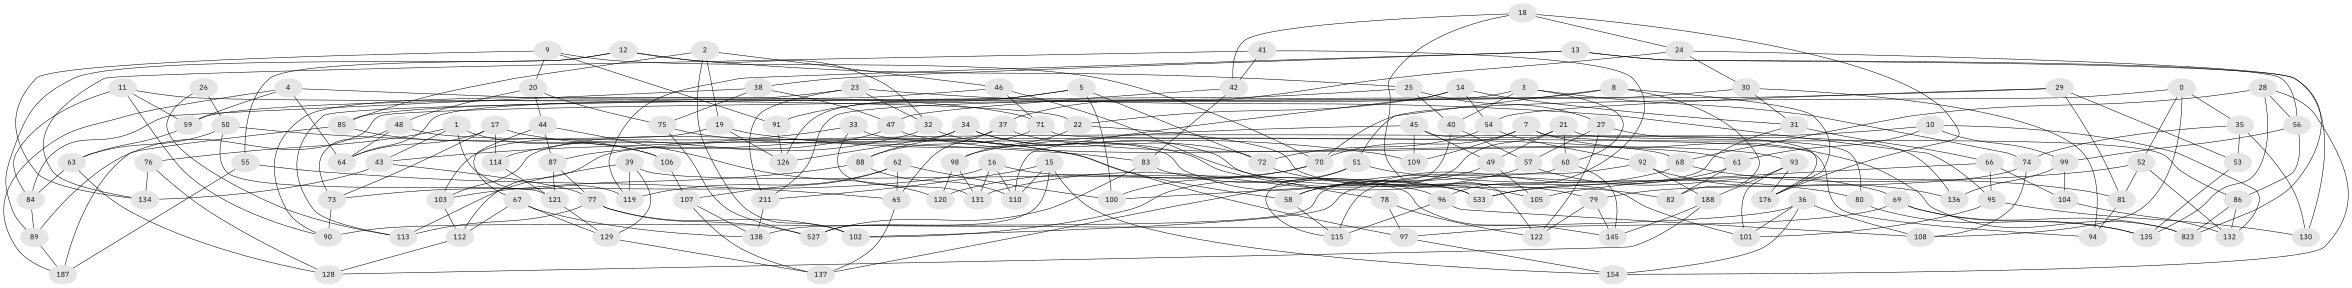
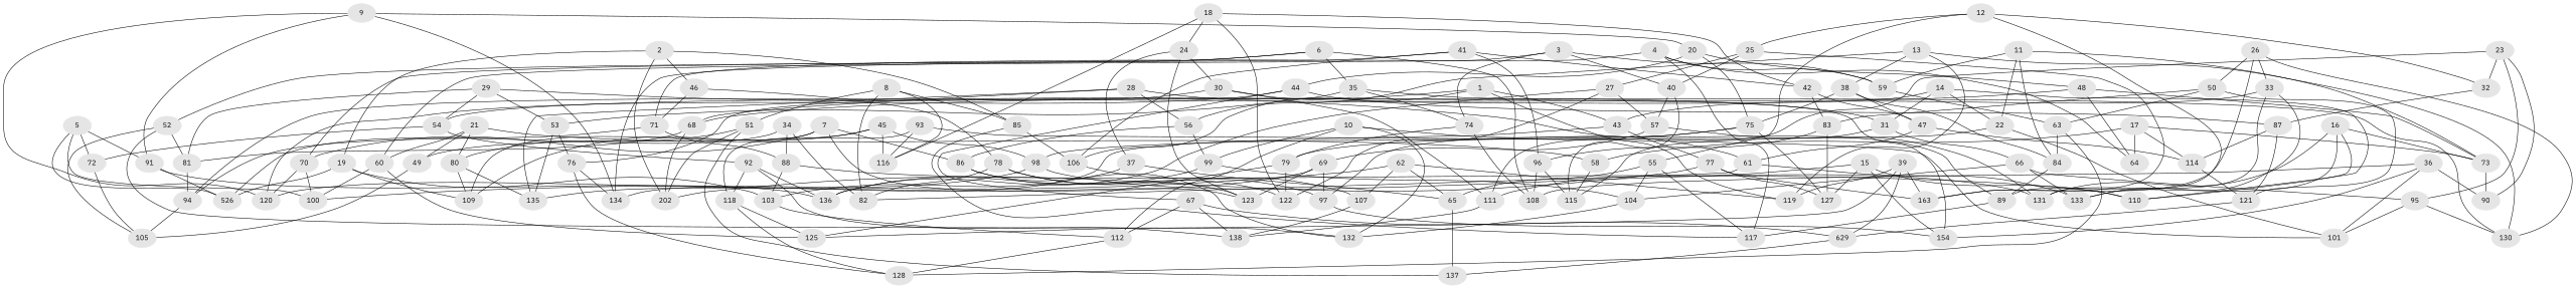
  graph {
    fontname="IBM Plex Sans"
    node [color=gray90 fontname="IBM Plex Sans" style=filled]
    edge [fontname="IBM Plex Sans"]
    1
    43
    76
    106
    119
    134
    77
    128
    107
    2
    19
    46
    85
-   102
-   126
+   102 [label=202]
+   126 [label=526]
    109
    103
    64
    71
    78
-   117 [label=187]
+   117
    3
    40
    59
    60
    74
    57
    115
    63
    100
-   125 [label=145]
+   125
    108
    79
    4
    94
    88
    5
    72
    91
    105
    136
-   6 [label=0]
+   6
    35
    52
    70
    130
    53
    132
    81
    120
    7
    86
-   123 [label=823]
+   123
    8
    51
    82
-   116 [label=176]
+   116
    80
    137
    9
    20
    44
    48
    75
    10
    61
    99
    112
-   133 [label=533]
+   133
    104
    11
    22
    84
    90
    98
    101
    89
    12
    25
    32
    55
    27
-   113
+   113 [label=163]
    87
    65
    13
    38
    56
    47
    14
    31
    54
    110
    66
    92
    15
-   111 [label=211]
+   111
    n98 [label=154]
-   127 [label=527]
+   127
    138
    16
    73
    131
    17
    58
    114
    121
    18
    24
    42
    122
    30
    37
    83
    67
    68
    97
    21
    49
    135
    23
    95
    93
    26
    33
    50
    69
    28
    29
    34
    36
-   118 [label=188]
+   118
    39
-   129
+   129 [label=629]
    41
    96
    45
    62
    1 -- 43
    1 -- 76
    1 -- 106
    1 -- 119
    43 -- 134
    43 -- 77
    76 -- 134
    76 -- 128
    106 -- 107
    77 -- 102
    77 -- 113
    77 -- 127
-   107 -- 137
    107 -- 138
    2 -- 19
    2 -- 46
    2 -- 85
    2 -- 102
    19 -- 126
    19 -- 109
    19 -- 103
-   46 -- 64
    46 -- 71
    46 -- 78
    85 -- 106
    85 -- 117
    103 -- 112
    71 -- 94
    71 -- 88
+   78 -- 82
    78 -- 122
    78 -- 97
    3 -- 40
    3 -- 59
    3 -- 60
    3 -- 74
    40 -- 57
    40 -- 115
    59 -- 63
    60 -- 100
    60 -- 125
    74 -- 108
    74 -- 79
    57 -- 131
    57 -- 69
    63 -- 128
    63 -- 84
    79 -- 125
    79 -- 122
    4 -- 64
    4 -- 71
    4 -- 117
    4 -- 59
+   94 -- 105
    88 -- 103
    88 -- 110
    5 -- 126
    5 -- 100
    5 -- 72
    5 -- 91
    72 -- 105
    91 -- 126
+   91 -- 136
    6 -- 108
    6 -- 35
    6 -- 52
    6 -- 70
    35 -- 74
    35 -- 130
    35 -- 53
    52 -- 105
    52 -- 132
    52 -- 81
    70 -- 100
    70 -- 120
+   53 -- 76
    53 -- 135
    81 -- 94
    7 -- 109
    7 -- 70
    7 -- 86
    7 -- 123
    86 -- 132
    86 -- 123
    8 -- 85
    8 -- 51
    8 -- 82
    8 -- 116
    51 -- 102
    51 -- 80
    51 -- 137
+   80 -- 109
    80 -- 135
    9 -- 134
    9 -- 91
-   9 -- 70
+   9 -- 120
    9 -- 20
    20 -- 44
    20 -- 48
    20 -- 75
    44 -- 120
    44 -- 87
    44 -- 67
    48 -- 64
    48 -- 73
    48 -- 68
    75 -- 127
    75 -- 97
    10 -- 132
    10 -- 61
    10 -- 99
    10 -- 112
    61 -- 82
    61 -- 133
    99 -- 136
    99 -- 104
    112 -- 128
    104 -- 132
    11 -- 59
    11 -- 22
    11 -- 84
-   11 -- 90
+   11 -- 73
    22 -- 98
    22 -- 101
    84 -- 89
    98 -- 120
    98 -- 131
    89 -- 117
    12 -- 89
    12 -- 25
    12 -- 32
    12 -- 55
    25 -- 40
    25 -- 27
    25 -- 113
-   32 -- 79
+   75 -- 79
    32 -- 87
    55 -- 117
+   55 -- 104
    55 -- 65
    27 -- 57
    27 -- 136
    27 -- 122
-   87 -- 77
+   87 -- 114
    87 -- 121
    65 -- 137
    13 -- 119
    13 -- 130
    13 -- 38
    13 -- 56
    38 -- 75
    38 -- 84
    38 -- 47
    56 -- 86
    56 -- 99
    47 -- 61
    47 -- 114
    14 -- 22
    14 -- 31
    14 -- 54
    14 -- 110
    31 -- 115
    31 -- 66
    54 -- 72
    54 -- 92
    66 -- 133
    66 -- 104
    66 -- 95
    92 -- 136
    92 -- 138
    92 -- 118
    15 -- 110
    15 -- 111
    15 -- n98
    15 -- 127
    111 -- 138
    16 -- 133
    16 -- 110
    16 -- 73
    16 -- 131
    73 -- 90
    17 -- 64
    17 -- 73
    17 -- 58
    17 -- 114
    58 -- 115
    114 -- 121
    121 -- 129
    18 -- 116
    18 -- 24
    18 -- 42
    18 -- 122
    24 -- 123
    24 -- 30
    24 -- 37
    42 -- 47
    42 -- 83
    30 -- 94
    30 -- 31
    30 -- 111
    37 -- 103
    37 -- 65
-   37 -- 93
    83 -- 127
    83 -- 96
    67 -- 112
    67 -- 138
    67 -- 129
    68 -- 102
    68 -- 81
    97 -- n98
    21 -- 60
    21 -- 80
    21 -- 58
    21 -- 49
    49 -- 105
-   49 -- 58
    23 -- 90
    23 -- 32
    23 -- 111
    23 -- 95
    95 -- 130
    95 -- 101
    93 -- 116
    93 -- 101
    93 -- 118
+   26 -- 130
    26 -- 113
+   26 -- 33
    26 -- 50
    33 -- 43
    33 -- 133
    33 -- 131
    50 -- 63
    50 -- 121
    50 -- 83
    69 -- 123
    69 -- 97
    69 -- 135
    28 -- 56
    28 -- n98
    28 -- 68
    28 -- 135
    29 -- 53
    29 -- 81
    29 -- 89
    29 -- 54
    34 -- 126
    34 -- 88
-   34 -- 72
    34 -- 82
    36 -- 108
    36 -- 90
    36 -- 101
    36 -- n98
    118 -- 128
    118 -- 125
    39 -- 119
    39 -- 125
    39 -- 113
    39 -- 129
    129 -- 137
+   41 -- 106
    41 -- 134
    41 -- 42
    41 -- 96
    96 -- 115
    96 -- 108
    45 -- 109
    45 -- 116
    45 -- 98
    45 -- 49
    62 -- 119
    62 -- 107
    62 -- 100
    62 -- 65
  }
